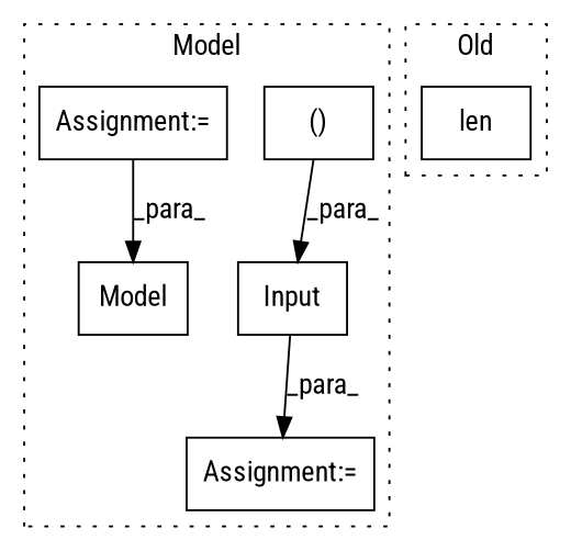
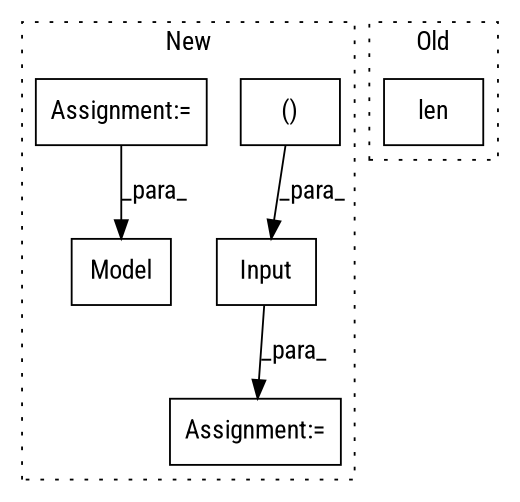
  digraph {
    fontname="Roboto Condensed"
    node [a=32 fontname="Roboto Condensed" l=1 shape=box]
    edge [fontname="Roboto Condensed"]
    n1 [a=7 label="Assignment:=" s=13409]
    n2 [a=106 l=33 label="()" s=13421]
    n3 [l="11,2" label=Input s="13410,13454"]
    n4 [l="6,1" label=Model s="13545,13561"]
    n5 [a=7 label="Assignment:=" s=13491]
    n6 [l="4,1" label=len s="14413,14424"]
    subgraph cluster_1 {
-     label=Model
+     label=New
      style=dotted
      n1
      n2
      n3
      n4
      n5
    }
    subgraph cluster_2 {
      label=Old
      style=dotted
      n6
    }
    n2 -> n3 [label=_para_]
    n3 -> n1 [label=_para_]
    n5 -> n4 [label=_para_]
  }
